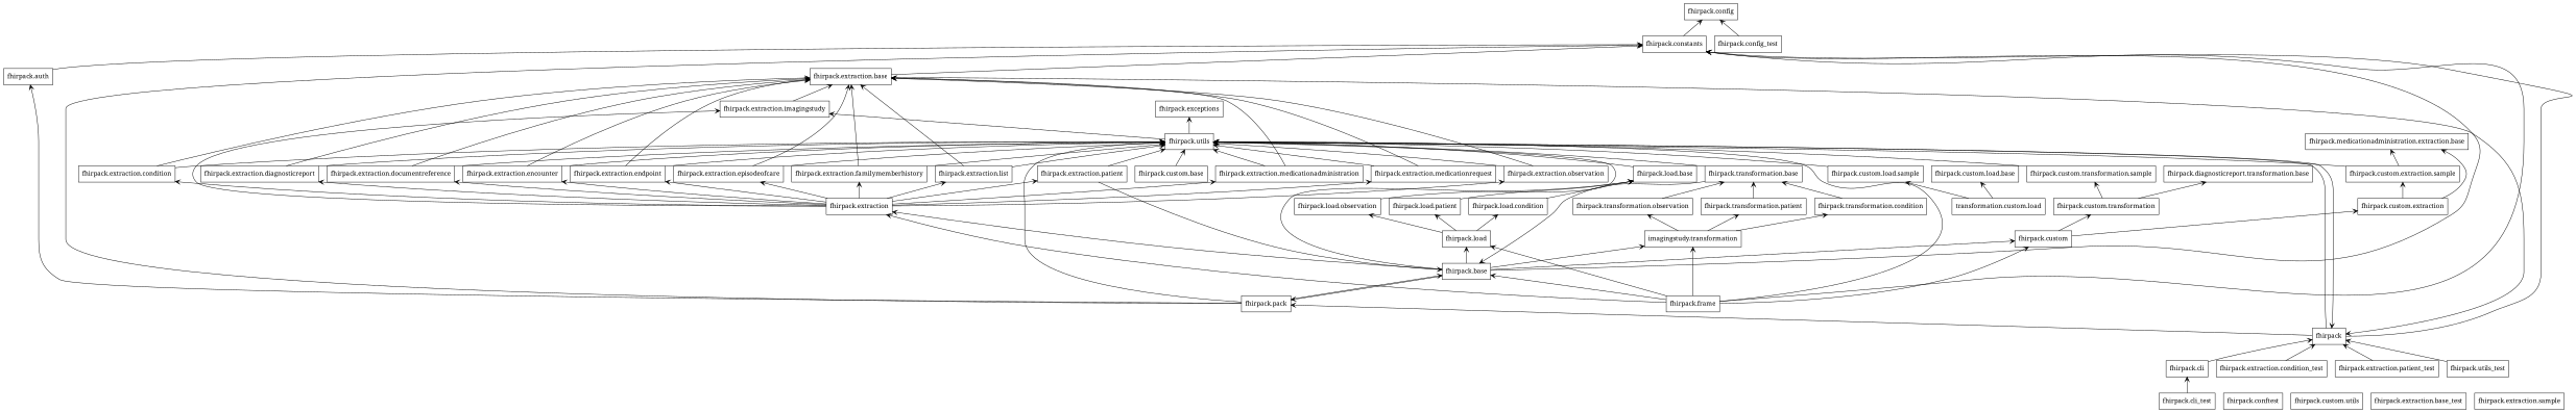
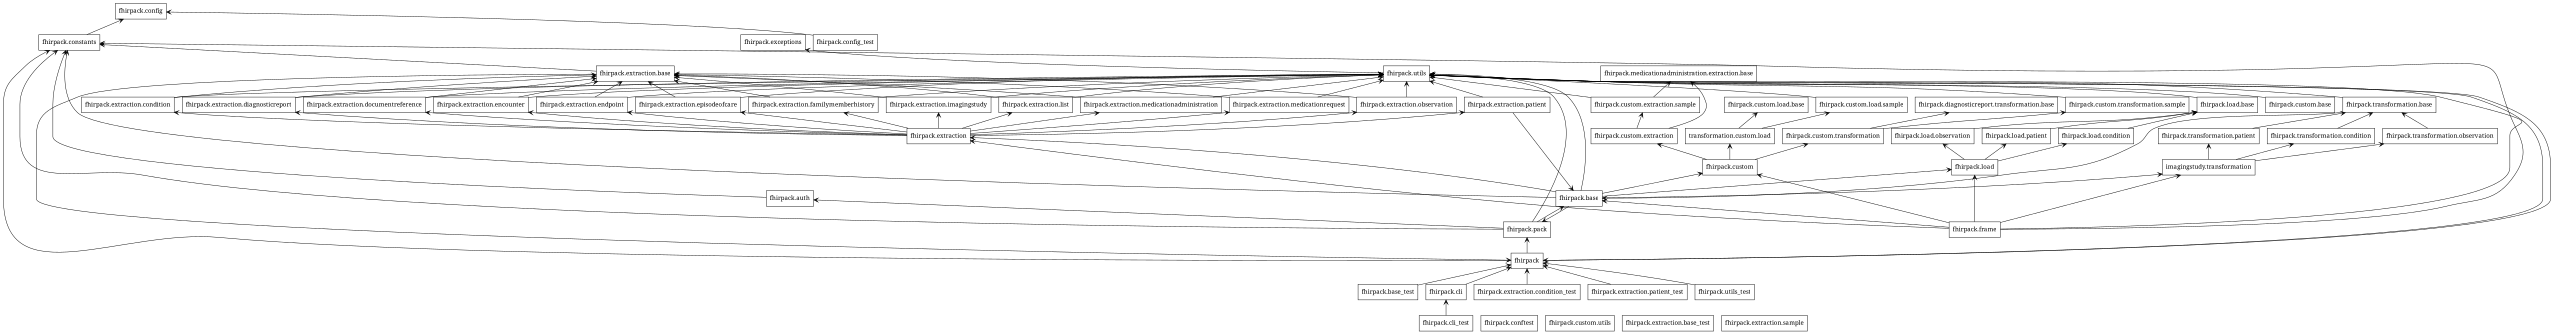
  digraph {
    fontname="Noto Serif"
    rankdir=BT
    node [color=black fontname="Noto Serif" shape=box style=solid]
    edge [arrowhead=open arrowtail=none fontname="Noto Serif"]
    n1 [label=fhirpack]
    n2 [label="fhirpack.constants"]
    n3 [label="fhirpack.pack"]
    n4 [label="fhirpack.utils"]
    n5 [label="fhirpack.config"]
    n6 [label="fhirpack.auth"]
    n7 [label="fhirpack.base"]
    n8 [label="fhirpack.exceptions"]
    n9 [label="fhirpack.custom"]
    n10 [label="fhirpack.extraction"]
    n11 [label="fhirpack.load"]
    n12 [label="imagingstudy.transformation"]
    n13 [label="fhirpack.custom.extraction"]
    n14 [label="transformation.custom.load"]
    n15 [label="fhirpack.custom.transformation"]
    n16 [label="fhirpack.extraction.condition"]
    n17 [label="fhirpack.extraction.diagnosticreport"]
    n18 [label="fhirpack.extraction.documentreference"]
    n19 [label="fhirpack.extraction.encounter"]
    n20 [label="fhirpack.extraction.endpoint"]
    n21 [label="fhirpack.extraction.episodeofcare"]
    n22 [label="fhirpack.extraction.familymemberhistory"]
    n23 [label="fhirpack.extraction.imagingstudy"]
    n24 [label="fhirpack.extraction.list"]
    n25 [label="fhirpack.extraction.medicationadministration"]
    n26 [label="fhirpack.extraction.medicationrequest"]
    n27 [label="fhirpack.extraction.observation"]
    n28 [label="fhirpack.extraction.patient"]
    n29 [label="fhirpack.load.condition"]
    n30 [label="fhirpack.load.observation"]
    n31 [label="fhirpack.load.patient"]
    n32 [label="fhirpack.transformation.condition"]
    n33 [label="fhirpack.transformation.observation"]
    n34 [label="fhirpack.transformation.patient"]
+   n35 [label="fhirpack.base_test"]
    n36 [label="fhirpack.cli"]
    n37 [label="fhirpack.cli_test"]
    n38 [label="fhirpack.config_test"]
    n39 [label="fhirpack.conftest"]
    n40 [label="fhirpack.medicationadministration.extraction.base"]
    n41 [label="fhirpack.custom.extraction.sample"]
    n42 [label="fhirpack.custom.load.base"]
    n43 [label="fhirpack.custom.load.sample"]
    n44 [label="fhirpack.diagnosticreport.transformation.base"]
    n45 [label="fhirpack.custom.transformation.sample"]
    n46 [label="fhirpack.custom.base"]
    n47 [label="fhirpack.custom.utils"]
    n48 [label="fhirpack.extraction.base"]
    n49 [label="fhirpack.extraction.base_test"]
    n50 [label="fhirpack.extraction.condition_test"]
    n51 [label="fhirpack.extraction.patient_test"]
    n52 [label="fhirpack.extraction.sample"]
    n53 [label="fhirpack.frame"]
    n54 [label="fhirpack.load.base"]
    n55 [label="fhirpack.transformation.base"]
    n56 [label="fhirpack.utils_test"]
    n1 -> n2
    n1 -> n3
    n1 -> n4
    n2 -> n5
    n3 -> n2
    n3 -> n4
    n3 -> n6
    n3 -> n7
    n4 -> n1
    n4 -> n8
    n6 -> n2
    n7 -> n2
    n7 -> n3
    n7 -> n4
    n7 -> n9
    n7 -> n10
    n7 -> n11
    n7 -> n12
    n9 -> n13
+   n9 -> n14
    n9 -> n15
    n10 -> n16
    n10 -> n17
    n10 -> n18
    n10 -> n19
    n10 -> n20
    n10 -> n21
    n10 -> n22
    n10 -> n23
    n10 -> n24
    n10 -> n25
    n10 -> n26
    n10 -> n27
    n10 -> n28
    n11 -> n29
    n11 -> n30
    n11 -> n31
    n12 -> n32
    n12 -> n33
    n12 -> n34
    n13 -> n40
    n13 -> n41
    n14 -> n42
    n14 -> n43
    n15 -> n44
    n15 -> n45
    n16 -> n4
    n16 -> n48
    n17 -> n4
    n17 -> n48
    n18 -> n4
    n18 -> n48
    n19 -> n4
    n19 -> n48
    n20 -> n4
    n20 -> n48
    n21 -> n4
    n21 -> n48
    n22 -> n4
    n22 -> n48
-   n4 -> n23
+   n23 -> n4
    n23 -> n48
    n24 -> n4
    n24 -> n48
    n25 -> n4
    n25 -> n48
    n26 -> n4
    n26 -> n48
    n27 -> n4
    n27 -> n48
    n28 -> n4
    n28 -> n7
    n29 -> n54
    n30 -> n54
    n31 -> n54
    n32 -> n55
    n33 -> n55
    n34 -> n55
+   n35 -> n1
    n36 -> n1
    n37 -> n36
    n38 -> n5
    n41 -> n4
    n41 -> n40
    n43 -> n4
    n45 -> n4
    n46 -> n4
    n48 -> n1
    n48 -> n2
    n50 -> n1
    n51 -> n1
    n53 -> n2
    n53 -> n4
    n53 -> n7
    n53 -> n9
    n53 -> n10
    n53 -> n11
    n53 -> n12
    n54 -> n4
    n55 -> n4
    n55 -> n7
    n56 -> n1
  }
